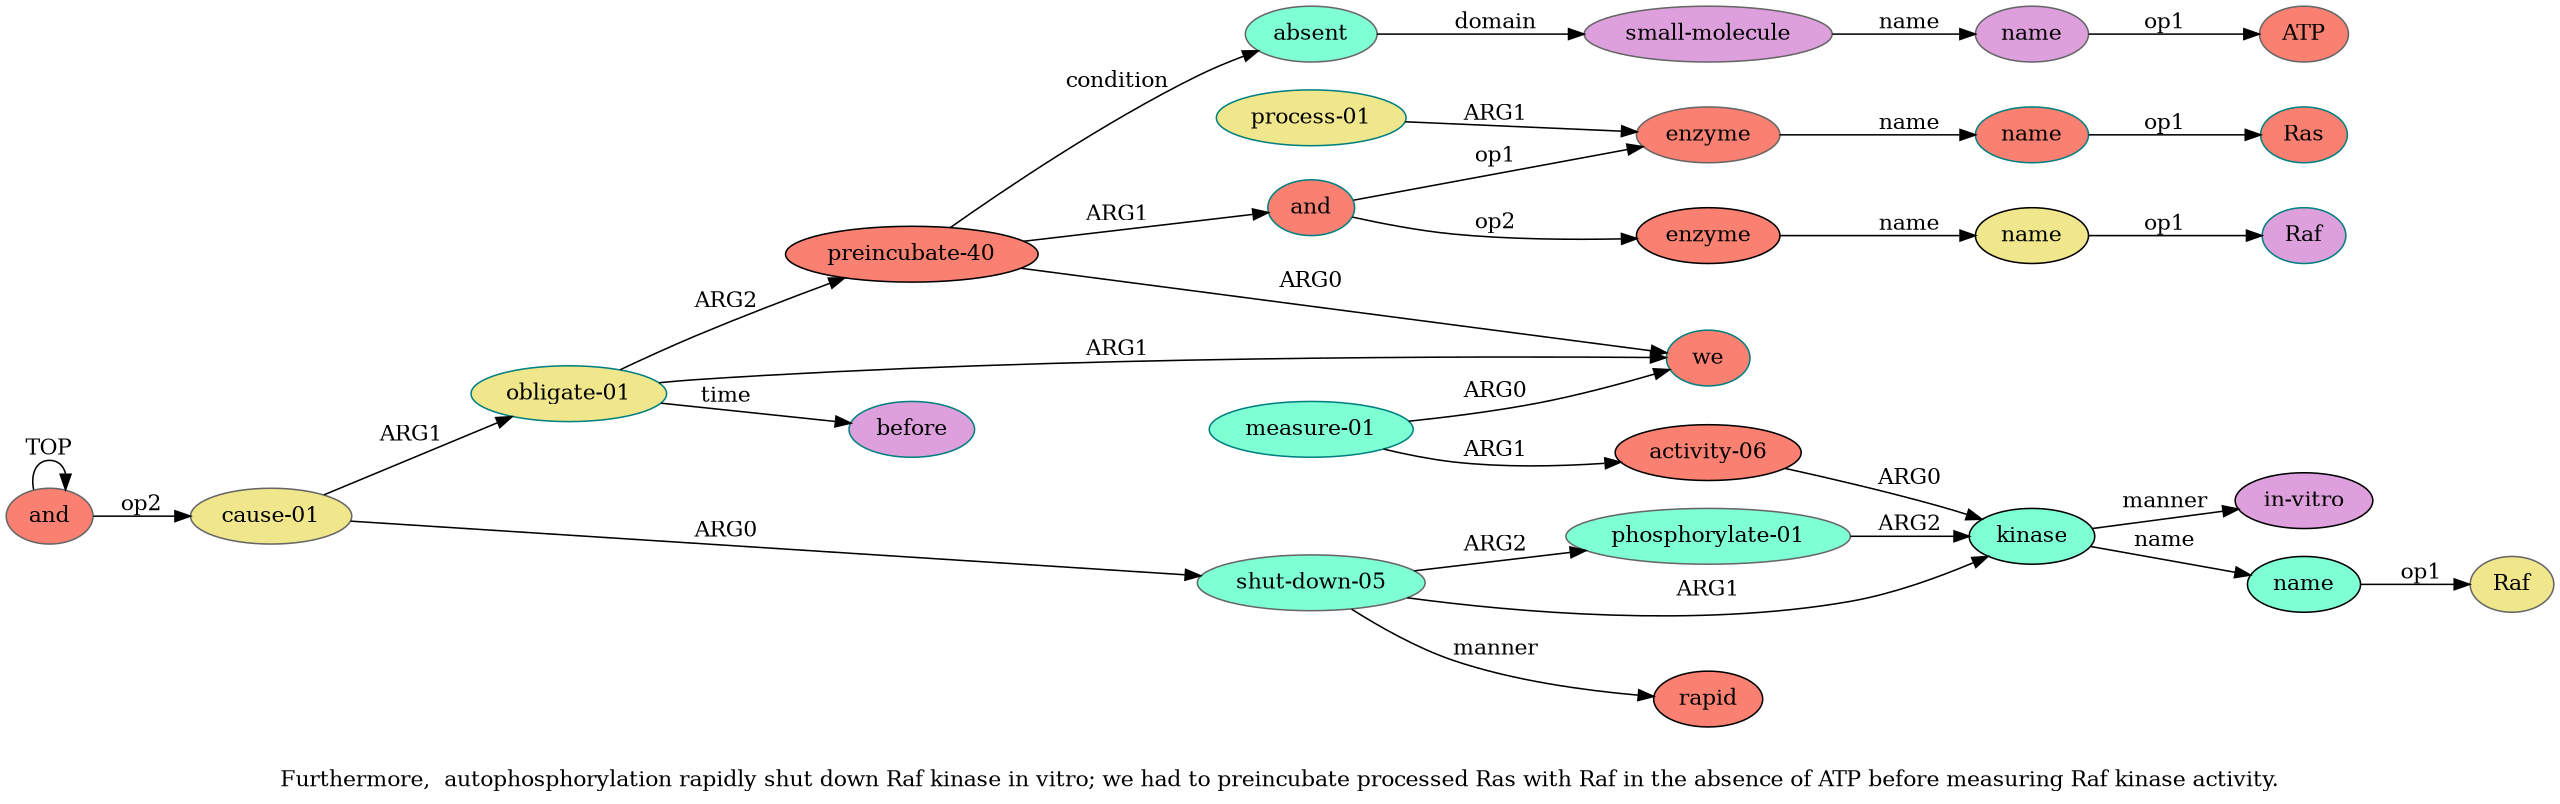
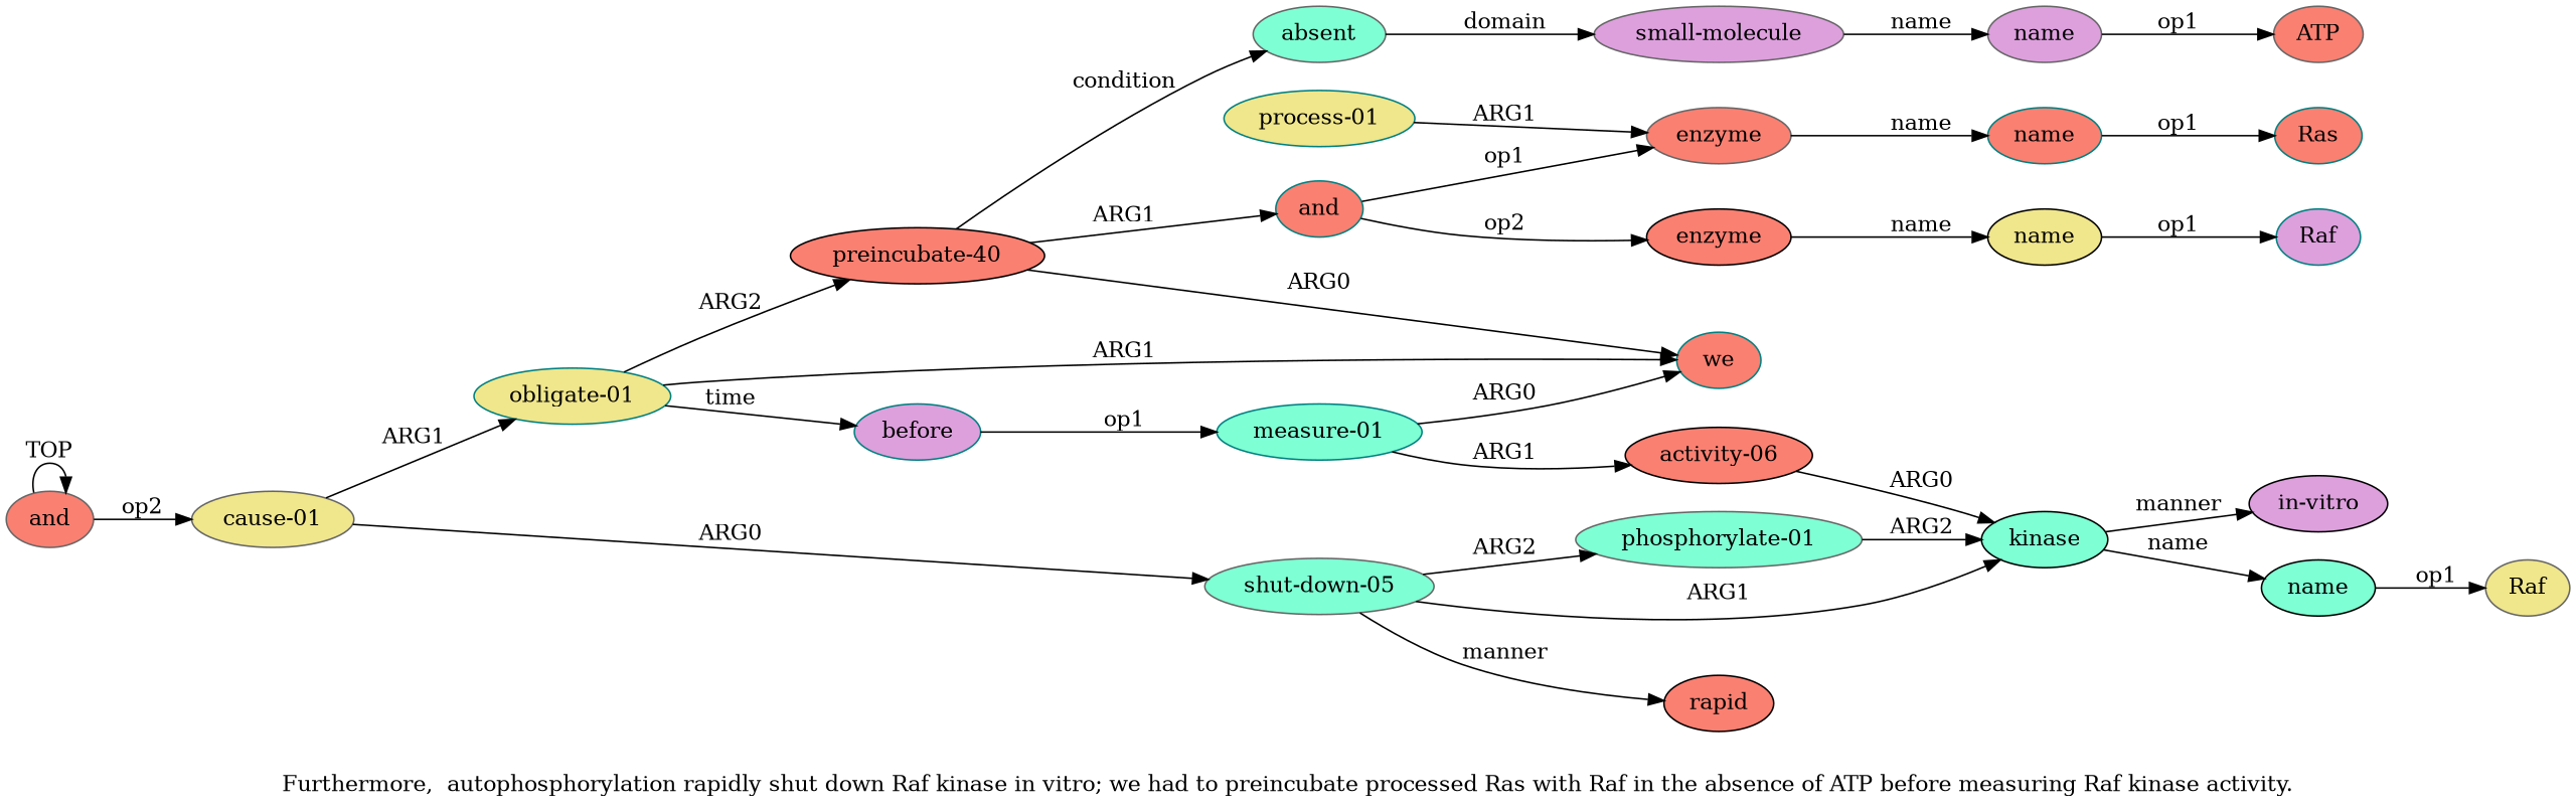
  digraph {
    fontname="DejaVu Serif"
    label="Furthermore,  autophosphorylation rapidly shut down Raf kinase in vitro; we had to preincubate processed Ras with Raf in the absence of ATP before measuring Raf kinase activity."
    rankdir=LR
    node [color=gray40 fillcolor=salmon fontname="DejaVu Serif" gold_ind=-1 gold_label=name style=filled test_ind=-1 test_label=name]
    edge [color=black fontname="DejaVu Serif" gold_label=op1 test_label=op1]
    n1 [color=teal fillcolor=plum gold_ind=20 gold_label=before label=before test_ind=20 test_label=before]
    n2 [color=teal fillcolor=aquamarine gold_ind=21 gold_label="measure-01" label="measure-01" test_ind=21 test_label="measure-01"]
    n3 [color=black gold_ind=22 gold_label="activity-06" label="activity-06" test_ind=22 test_label="activity-06"]
    n4 [color=teal gold_ind=9 gold_label=we label=we test_ind=9 test_label=we]
    n5 [color=black fillcolor=aquamarine gold_ind=3 gold_label=kinase label=kinase test_ind=3 test_label=kinase]
    n6 [color=black fillcolor=plum gold_ind=5 gold_label="in-vitro" label="in-vitro" test_ind=5 test_label="in-vitro"]
    n7 [color=black fillcolor=aquamarine gold_ind=4 label=name test_ind=4]
    n8 [fillcolor=khaki gold_label=Raf label=Raf test_label=Raf]
    n9 [color=teal fillcolor=plum gold_label=Raf label=Raf test_label=Raf]
    n10 [color=teal gold_label=Ras label=Ras test_label=Ras]
    n11 [gold_label=ATP label=ATP test_label=ATP]
    n12 [color=black gold_ind=15 gold_label=enzyme label=enzyme test_ind=15 test_label=enzyme]
    n13 [color=black fillcolor=khaki gold_ind=16 label=name test_ind=16]
    n14 [color=teal fillcolor=khaki gold_ind=14 gold_label="process-01" label="process-01" test_ind=14 test_label="process-01"]
    n15 [gold_ind=12 gold_label=enzyme label=enzyme test_ind=12 test_label=enzyme]
    n16 [color=teal gold_ind=13 label=name test_ind=13]
    n17 [fillcolor=aquamarine gold_ind=17 gold_label=absent label=absent test_ind=17 test_label=absent]
    n18 [fillcolor=plum gold_ind=18 gold_label="small-molecule" label="small-molecule" test_ind=18 test_label="small-molecule"]
    n19 [fillcolor=plum gold_ind=19 label=name test_ind=19]
    n20 [color=teal gold_ind=11 gold_label=and label=and test_ind=11 test_label=and]
    n21 [color=black gold_ind=10 gold_label="preincubate-00" label="preincubate-40" test_ind=10 test_label="preincubate-00"]
    n22 [fillcolor=khaki gold_ind=1 gold_label="cause-01" label="cause-01" test_ind=1 test_label="cause-01"]
    n23 [fillcolor=aquamarine gold_ind=2 gold_label="shut-down-05" label="shut-down-05" test_ind=2 test_label="shut-down-05"]
    n24 [color=teal fillcolor=khaki gold_ind=8 gold_label="obligate-01" label="obligate-01" test_ind=8 test_label="obligate-01"]
    n25 [color=black gold_ind=7 gold_label=rapid label=rapid test_ind=7 test_label=rapid]
    n26 [fillcolor=aquamarine gold_ind=6 gold_label="phosphorylate-01" label="phosphorylate-01" test_ind=6 test_label="phosphorylate-01"]
    n27 [gold_ind=0 gold_label=and label=and test_ind=0 test_label=and]
+   n1 -> n2 [label=op1]
    n2 -> n3 [gold_label=ARG1 label=ARG1 test_label=ARG1]
    n2 -> n4 [gold_label=ARG0 label=ARG0 test_label=ARG0]
    n3 -> n5 [gold_label=ARG0 label=ARG0 test_label=ARG0]
    n5 -> n6 [gold_label=manner label=manner test_label=manner]
    n5 -> n7 [gold_label=name label=name test_label=name]
    n7 -> n8 [label=op1]
    n12 -> n13 [gold_label=name label=name test_label=name]
    n13 -> n9 [label=op1]
    n14 -> n15 [gold_label=ARG1 label=ARG1 test_label=ARG1]
    n15 -> n16 [gold_label=name label=name test_label=name]
    n16 -> n10 [label=op1]
    n17 -> n18 [gold_label=domain label=domain test_label=domain]
    n18 -> n19 [gold_label=name label=name test_label=name]
    n19 -> n11 [label=op1]
    n20 -> n12 [gold_label=op2 label=op2 test_label=op2]
    n20 -> n15 [label=op1]
    n21 -> n4 [gold_label=ARG0 label=ARG0 test_label=ARG0]
    n21 -> n17 [gold_label=condition label=condition test_label=condition]
    n21 -> n20 [gold_label=ARG1 label=ARG1 test_label=ARG1]
    n22 -> n23 [gold_label=ARG0 label=ARG0 test_label=ARG0]
    n22 -> n24 [gold_label=ARG1 label=ARG1 test_label=ARG1]
    n23 -> n5 [gold_label=ARG1 label=ARG1 test_label=ARG1]
    n23 -> n25 [gold_label=manner label=manner test_label=manner]
    n23 -> n26 [gold_label=ARG2 label=ARG2 test_label=ARG2]
    n24 -> n1 [gold_label=time label=time test_label=time]
    n24 -> n4 [gold_label=ARG1 label=ARG1 test_label=ARG1]
    n24 -> n21 [gold_label=ARG2 label=ARG2 test_label=ARG2]
    n26 -> n5 [gold_label=ARG2 label=ARG2 test_label=ARG2]
    n27 -> n22 [gold_label=op2 label=op2 test_label=op2]
    n27 -> n27 [gold_label=TOP label=TOP test_label=TOP]
  }
